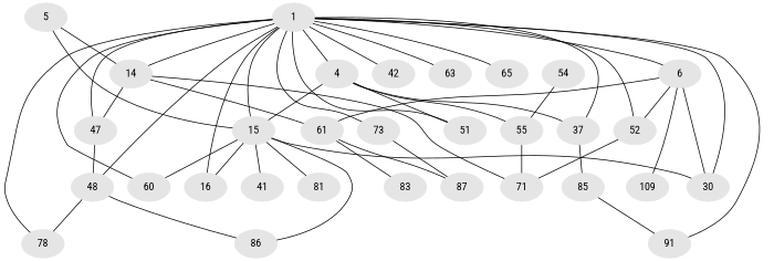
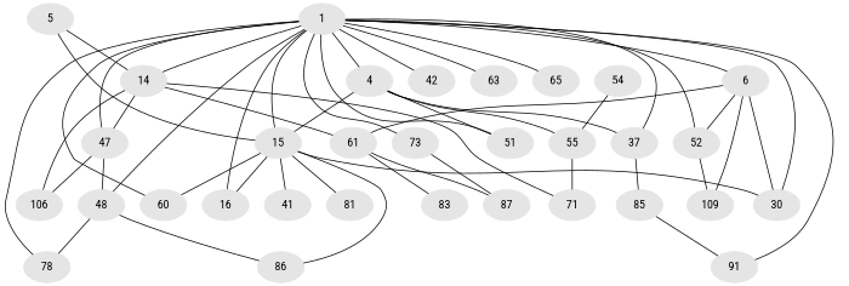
  graph {
    fontname="Roboto Condensed"
    node [color=gray90 fontname="Roboto Condensed" style=filled]
    edge [fontname="Roboto Condensed"]
    1 [super="+8+22+2+3"]
    4 [super="+7+46"]
    6 [super="+18+9+58+32"]
    14 [super="+29+17+77"]
    15 [super="+88+25"]
    16 [super="+111"]
    30
    37 [super="+53+96+40"]
    42
    47 [super="+67"]
    48 [super="+50"]
    51 [super="+68+105"]
    52 [super="+75"]
    60 [super="+97+101"]
    63
    65
    73
    78 [super="+95"]
    91 [super="+93"]
    55 [super="+76+79"]
    5 [super="+90"]
    61 [super="+80"]
    109
    71 [super="+74+72"]
+   106
    41
    81
    86
    85
    87 [super="+107"]
    54 [super="+69+98"]
    83
    1 -- 4
    1 -- 6 [weight=3]
    1 -- 14
    1 -- 15 [weight=4]
    1 -- 16
    1 -- 30
    1 -- 37 [weight=2]
    1 -- 42
    1 -- 47 [weight=2]
    1 -- 48
    1 -- 51
    1 -- 52
    1 -- 60
    1 -- 63
    1 -- 65
    1 -- 73
    1 -- 78
    1 -- 91
    4 -- 15 [weight=3]
    4 -- 37
    4 -- 51
    4 -- 55
    6 -- 30
    6 -- 52
    6 -- 61 [weight=2]
    6 -- 109
    14 -- 47
    14 -- 61
    14 -- 71
+   14 -- 106
    15 -- 16
    15 -- 30
    15 -- 60
    15 -- 41
    15 -- 81
    15 -- 86
    37 -- 85
    47 -- 48
+   47 -- 106
    48 -- 78
    48 -- 86
-   52 -- 71
+   52 -- 109
    73 -- 87
    55 -- 71
    5 -- 14
    5 -- 15
    61 -- 87
    61 -- 83
    85 -- 91
    54 -- 55
  }
